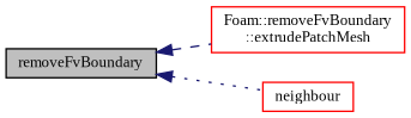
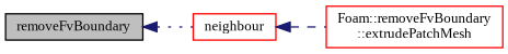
  digraph {
    fontname="Liberation Serif"
    rankdir=LR
    node [color=red fontname="Liberation Serif" fontsize=10 shape=record]
    edge [color=midnightblue dir=back fontname="Liberation Serif" fontsize=10 labelfontname=Helvetica labelfontsize=10]
    n1 [color=black fillcolor=grey75 fontcolor=black height=0.2 label=removeFvBoundary style=filled width=0.4]
    n2 [height=0.2 label="Foam::removeFvBoundary\l::extrudePatchMesh" width=0.4]
    n3 [height=0.2 label=neighbour width=0.4]
-   n1 -> n2 [style=dashed]
+   n3 -> n2 [style=dashed]
    n1 -> n3 [style=dotted]
  }
